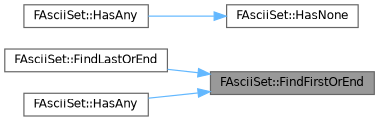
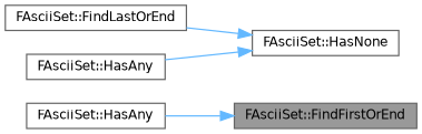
  digraph {
    rankdir=RL
    node [color=grey40 fillcolor=white fontname=Helvetica fontsize=10 shape=box style=filled]
    edge [color=steelblue1 dir=back fontname=Helvetica fontsize=10 labelfontname=Helvetica labelfontsize=10 style=solid]
    n1 [color=gray40 fillcolor=grey60 fontcolor=black height=0.2 label="FAsciiSet::FindFirstOrEnd" width=0.4]
    n2 [height=0.2 label="FAsciiSet::FindLastOrEnd" width=0.4]
    n3 [height=0.2 label="FAsciiSet::HasAny" width=0.4]
    n4 [height=0.2 label="FAsciiSet::HasNone" width=0.4]
    n5 [height=0.2 label="FAsciiSet::HasAny" width=0.4]
-   n1 -> n2
+   n4 -> n2
    n1 -> n3
    n4 -> n5
  }
